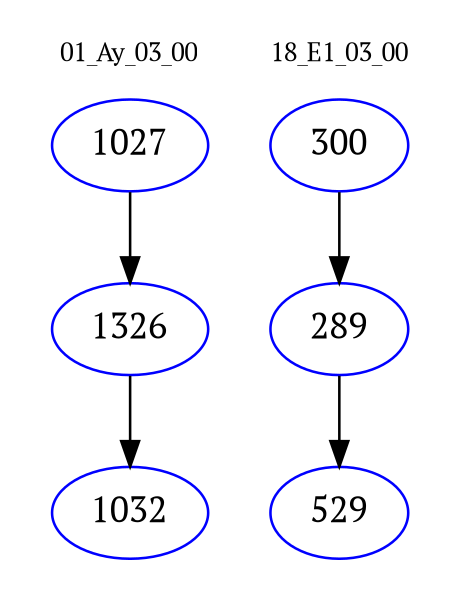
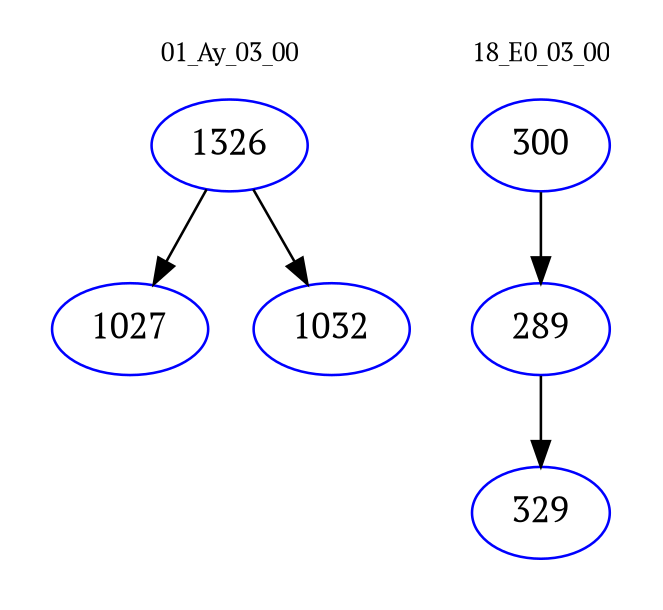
  digraph {
    fontname="PT Serif"
    node [color=blue fontname="PT Serif"]
    edge [color=black fontname="PT Serif"]
    n1 [label=1326]
    n2 [label=1027]
    n3 [label=1032]
    n4 [label=289]
    n5 [label=300]
-   n6 [label=529]
+   n6 [label=329]
    subgraph cluster_1 {
      color=white
      fontsize=10
      label="01_Ay_03_00"
      n1
      n2
      n3
    }
    subgraph cluster_2 {
      color=white
      fontsize=10
-     label="18_E1_03_00"
+     label="18_E0_03_00"
      n4
      n5
      n6
    }
-   n2 -> n1
+   n1 -> n2
    n1 -> n3
    n4 -> n6
    n5 -> n4
  }
